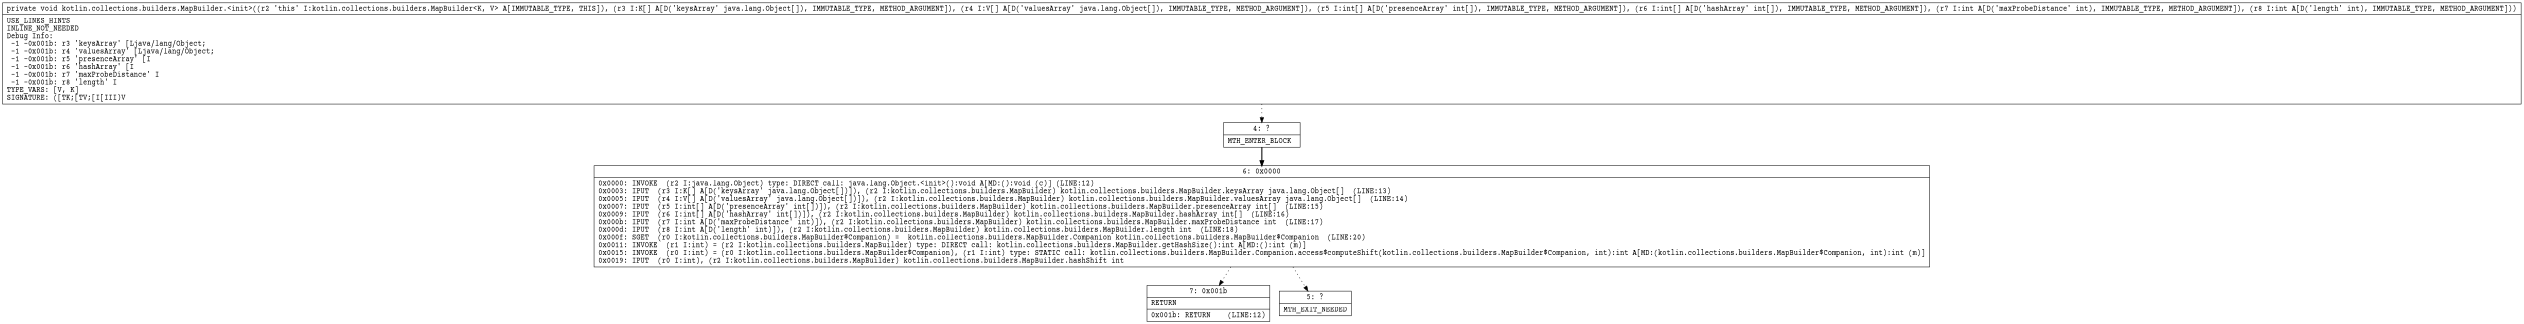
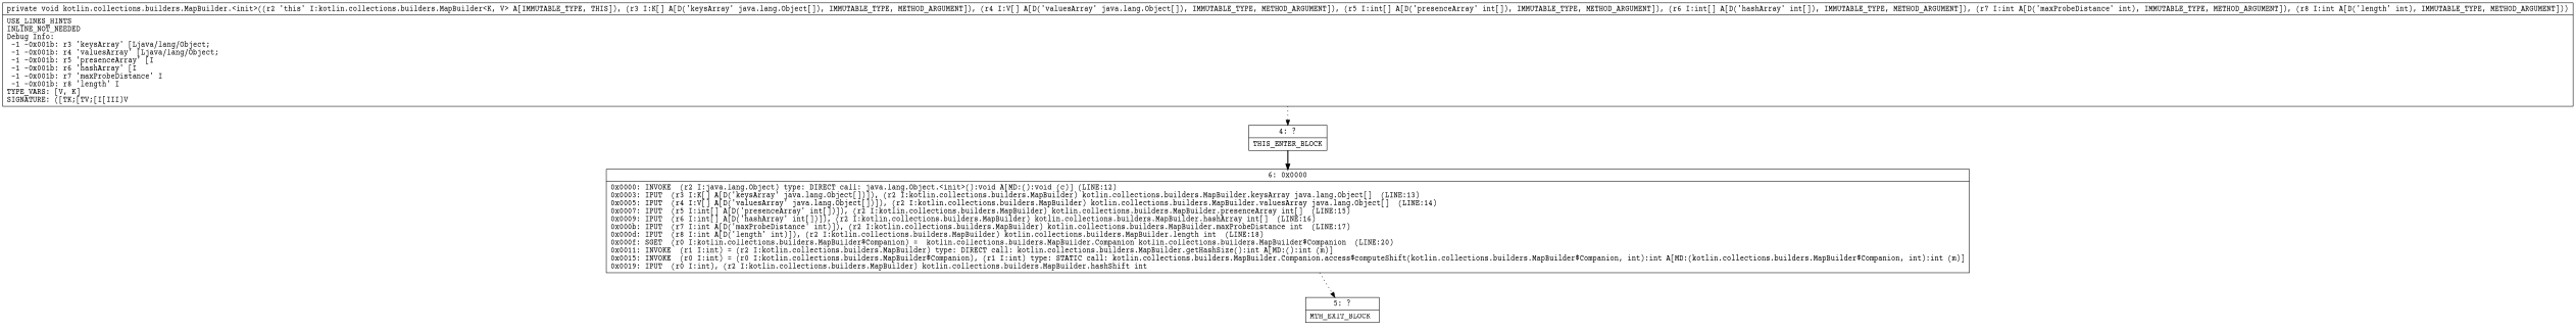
  digraph {
    fontname="Courier Prime"
    node [fontname="Courier Prime" shape=record]
    edge [fontname="Courier Prime" style=dotted]
-   n1 [label="{4\:\ ?|MTH_ENTER_BLOCK\l}"]
+   n1 [label="{4\:\ ?|THIS_ENTER_BLOCK\l}"]
    n2 [label="{6\:\ 0x0000|0x0000: INVOKE  (r2 I:java.lang.Object) type: DIRECT call: java.lang.Object.\<init\>():void A[MD:():void (c)] (LINE:12)\l0x0003: IPUT  (r3 I:K[] A[D('keysArray' java.lang.Object[])]), (r2 I:kotlin.collections.builders.MapBuilder) kotlin.collections.builders.MapBuilder.keysArray java.lang.Object[]  (LINE:13)\l0x0005: IPUT  (r4 I:V[] A[D('valuesArray' java.lang.Object[])]), (r2 I:kotlin.collections.builders.MapBuilder) kotlin.collections.builders.MapBuilder.valuesArray java.lang.Object[]  (LINE:14)\l0x0007: IPUT  (r5 I:int[] A[D('presenceArray' int[])]), (r2 I:kotlin.collections.builders.MapBuilder) kotlin.collections.builders.MapBuilder.presenceArray int[]  (LINE:15)\l0x0009: IPUT  (r6 I:int[] A[D('hashArray' int[])]), (r2 I:kotlin.collections.builders.MapBuilder) kotlin.collections.builders.MapBuilder.hashArray int[]  (LINE:16)\l0x000b: IPUT  (r7 I:int A[D('maxProbeDistance' int)]), (r2 I:kotlin.collections.builders.MapBuilder) kotlin.collections.builders.MapBuilder.maxProbeDistance int  (LINE:17)\l0x000d: IPUT  (r8 I:int A[D('length' int)]), (r2 I:kotlin.collections.builders.MapBuilder) kotlin.collections.builders.MapBuilder.length int  (LINE:18)\l0x000f: SGET  (r0 I:kotlin.collections.builders.MapBuilder$Companion) =  kotlin.collections.builders.MapBuilder.Companion kotlin.collections.builders.MapBuilder$Companion  (LINE:20)\l0x0011: INVOKE  (r1 I:int) = (r2 I:kotlin.collections.builders.MapBuilder) type: DIRECT call: kotlin.collections.builders.MapBuilder.getHashSize():int A[MD:():int (m)]\l0x0015: INVOKE  (r0 I:int) = (r0 I:kotlin.collections.builders.MapBuilder$Companion), (r1 I:int) type: STATIC call: kotlin.collections.builders.MapBuilder.Companion.access$computeShift(kotlin.collections.builders.MapBuilder$Companion, int):int A[MD:(kotlin.collections.builders.MapBuilder$Companion, int):int (m)]\l0x0019: IPUT  (r0 I:int), (r2 I:kotlin.collections.builders.MapBuilder) kotlin.collections.builders.MapBuilder.hashShift int \l}"]
-   n3 [label="{7\:\ 0x001b|RETURN\l|0x001b: RETURN    (LINE:12)\l}"]
-   n4 [label="{5\:\ ?|MTH_EXIT_NEEDED\l}"]
+   n4 [label="{5\:\ ?|MTH_EXIT_BLOCK\l}"]
    n5 [label="{private void kotlin.collections.builders.MapBuilder.\<init\>((r2 'this' I:kotlin.collections.builders.MapBuilder\<K, V\> A[IMMUTABLE_TYPE, THIS]), (r3 I:K[] A[D('keysArray' java.lang.Object[]), IMMUTABLE_TYPE, METHOD_ARGUMENT]), (r4 I:V[] A[D('valuesArray' java.lang.Object[]), IMMUTABLE_TYPE, METHOD_ARGUMENT]), (r5 I:int[] A[D('presenceArray' int[]), IMMUTABLE_TYPE, METHOD_ARGUMENT]), (r6 I:int[] A[D('hashArray' int[]), IMMUTABLE_TYPE, METHOD_ARGUMENT]), (r7 I:int A[D('maxProbeDistance' int), IMMUTABLE_TYPE, METHOD_ARGUMENT]), (r8 I:int A[D('length' int), IMMUTABLE_TYPE, METHOD_ARGUMENT]))  | USE_LINES_HINTS\lINLINE_NOT_NEEDED\lDebug Info:\l  \-1 \-0x001b: r3 'keysArray' [Ljava\/lang\/Object;\l  \-1 \-0x001b: r4 'valuesArray' [Ljava\/lang\/Object;\l  \-1 \-0x001b: r5 'presenceArray' [I\l  \-1 \-0x001b: r6 'hashArray' [I\l  \-1 \-0x001b: r7 'maxProbeDistance' I\l  \-1 \-0x001b: r8 'length' I\lTYPE_VARS: [V, K]\lSIGNATURE: ([TK;[TV;[I[III)V\l}"]
    n1 -> n2 [style=bold]
-   n2 -> n3
    n2 -> n4
    n5 -> n1
  }
